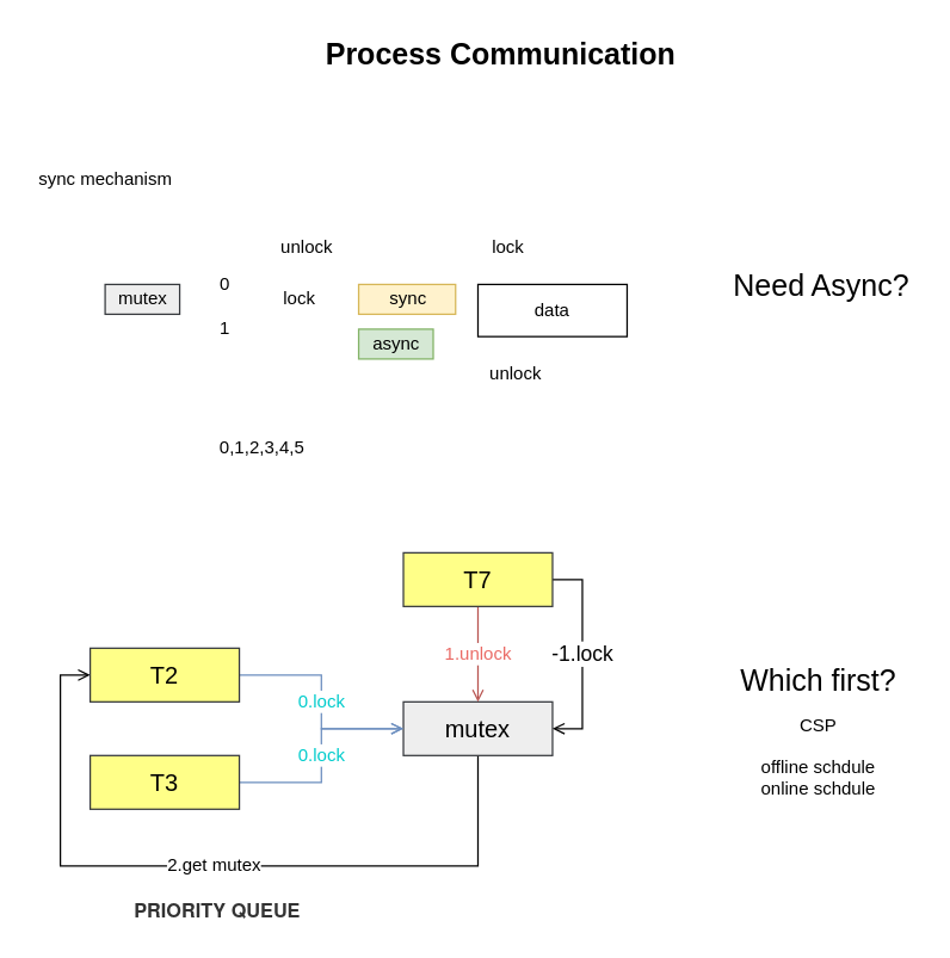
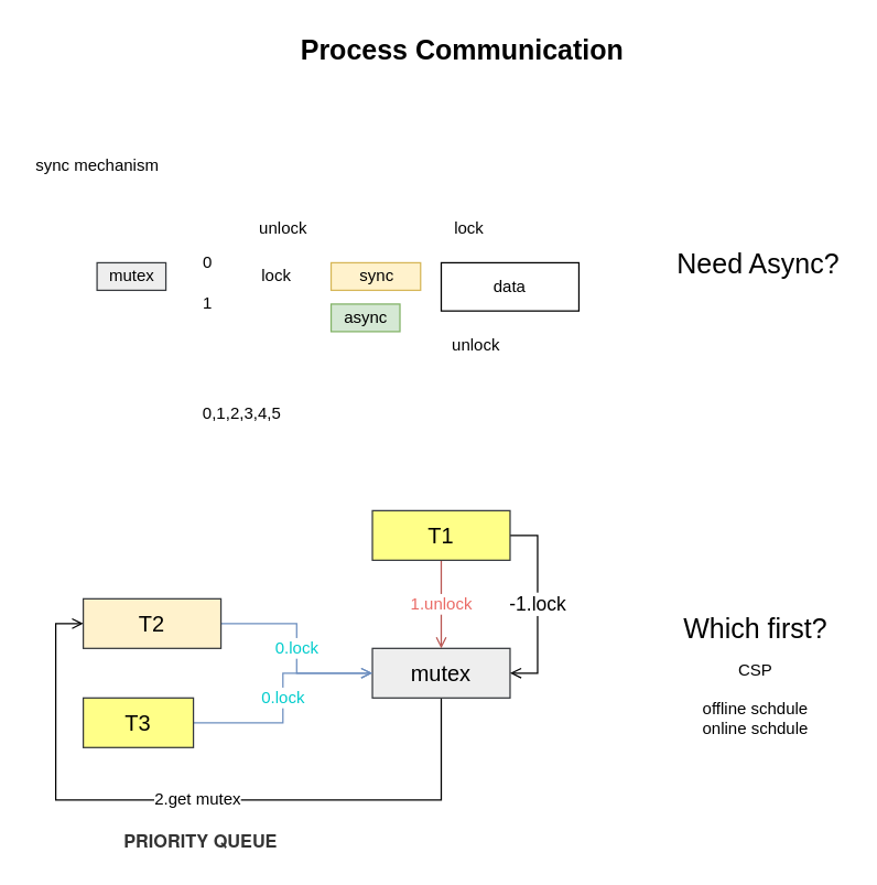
  <mxCell id="0" />
  <mxCell id="1" parent="0" />
  <mxCell id="2" value="data" style="rounded=0;whiteSpace=wrap;html=1;" vertex="1" parent="1"><mxGeometry x="320" y="190" width="100" height="35" as="geometry" /></mxCell>
  <mxCell id="3" value="mutex" style="text;html=1;align=center;verticalAlign=middle;resizable=0;points=[];autosize=1;fillColor=#eeeeee;strokeColor=#36393d;" vertex="1" parent="1"><mxGeometry x="70" y="190" width="50" height="20" as="geometry" /></mxCell>
  <mxCell id="4" value="unlock" style="text;html=1;align=center;verticalAlign=middle;resizable=0;points=[];autosize=1;" vertex="1" parent="1"><mxGeometry x="320" y="240" width="50" height="20" as="geometry" /></mxCell>
  <mxCell id="5" value="lock" style="text;html=1;align=center;verticalAlign=middle;resizable=0;points=[];autosize=1;" vertex="1" parent="1"><mxGeometry x="320" y="155" width="40" height="20" as="geometry" /></mxCell>
  <mxCell id="6" value="0" style="text;html=1;align=center;verticalAlign=middle;resizable=0;points=[];autosize=1;" vertex="1" parent="1"><mxGeometry x="140" y="180" width="20" height="20" as="geometry" /></mxCell>
  <mxCell id="7" value="1" style="text;html=1;align=center;verticalAlign=middle;resizable=0;points=[];autosize=1;" vertex="1" parent="1"><mxGeometry x="140" y="210" width="20" height="20" as="geometry" /></mxCell>
  <mxCell id="8" value="0,1,2,3,4,5" style="text;html=1;align=center;verticalAlign=middle;resizable=0;points=[];autosize=1;" vertex="1" parent="1"><mxGeometry x="140" y="290" width="70" height="20" as="geometry" /></mxCell>
  <mxCell id="9" value="lock" style="text;html=1;align=center;verticalAlign=middle;resizable=0;points=[];autosize=1;" vertex="1" parent="1"><mxGeometry x="180" y="190" width="40" height="20" as="geometry" /></mxCell>
  <mxCell id="10" value="unlock" style="text;html=1;align=center;verticalAlign=middle;resizable=0;points=[];autosize=1;" vertex="1" parent="1"><mxGeometry x="180" y="155" width="50" height="20" as="geometry" /></mxCell>
  <mxCell id="11" value="sync" style="text;html=1;align=center;verticalAlign=middle;resizable=0;points=[];autosize=1;fillColor=#fff2cc;strokeColor=#d6b656;" vertex="1" parent="1"><mxGeometry x="240" y="190" width="65" height="20" as="geometry" /></mxCell>
  <mxCell id="12" value="async" style="text;html=1;align=center;verticalAlign=middle;resizable=0;points=[];autosize=1;fillColor=#d5e8d4;strokeColor=#82b366;" vertex="1" parent="1"><mxGeometry x="240" y="220" width="50" height="20" as="geometry" /></mxCell>
  <mxCell id="13" value="Process Communication" style="text;html=1;align=center;verticalAlign=middle;resizable=0;points=[];autosize=1;fontSize=20;fontStyle=1" vertex="1" parent="1"><mxGeometry x="210" y="20" width="250" height="30" as="geometry" /></mxCell>
  <mxCell id="14" value="Need Async?" style="text;html=1;align=center;verticalAlign=middle;resizable=0;points=[];autosize=1;fontSize=20;" vertex="1" parent="1"><mxGeometry x="485" y="175" width="130" height="30" as="geometry" /></mxCell>
  <mxCell id="15" value="2.get mutex" style="edgeStyle=orthogonalEdgeStyle;rounded=0;orthogonalLoop=1;jettySize=auto;html=1;exitX=0.5;exitY=1;exitDx=0;exitDy=0;entryX=0;entryY=0.5;entryDx=0;entryDy=0;endArrow=open;endFill=0;fontSize=12;" edge="1" parent="1" source="16" target="18"><mxGeometry relative="1" as="geometry"><Array as="points"><mxPoint x="320" y="580" /><mxPoint x="40" y="580" /><mxPoint x="40" y="452" /></Array></mxGeometry></mxCell>
  <mxCell id="16" value="mutex" style="rounded=0;whiteSpace=wrap;html=1;sketch=0;fontSize=16;fillColor=#eeeeee;strokeColor=#36393d;" vertex="1" parent="1"><mxGeometry x="270" y="470" width="100" height="36" as="geometry" /></mxCell>
  <mxCell id="17" value="&lt;font color=&quot;#00cccc&quot;&gt;0.lock&lt;/font&gt;" style="edgeStyle=orthogonalEdgeStyle;rounded=0;orthogonalLoop=1;jettySize=auto;html=1;exitX=1;exitY=0.5;exitDx=0;exitDy=0;entryX=0;entryY=0.5;entryDx=0;entryDy=0;endArrow=open;endFill=0;fontSize=12;fillColor=#dae8fc;strokeColor=#6c8ebf;" edge="1" parent="1" source="18" target="16"><mxGeometry relative="1" as="geometry" /></mxCell>
- <mxCell id="18" value="T2" style="rounded=0;whiteSpace=wrap;html=1;sketch=0;fontSize=16;fillColor=#ffff88;strokeColor=#36393d;" vertex="1" parent="1"><mxGeometry x="60" y="434" width="100" height="36" as="geometry" /></mxCell>
+ <mxCell id="18" value="T2" style="rounded=0;whiteSpace=wrap;html=1;sketch=0;fontSize=16;fillColor=#fff2cc;strokeColor=#36393d;" vertex="1" parent="1"><mxGeometry x="60" y="434" width="100" height="36" as="geometry" /></mxCell>
  <mxCell id="19" value="&lt;font color=&quot;#ea6b66&quot;&gt;1.unlock&lt;/font&gt;" style="edgeStyle=orthogonalEdgeStyle;rounded=0;orthogonalLoop=1;jettySize=auto;html=1;exitX=0.5;exitY=1;exitDx=0;exitDy=0;entryX=0.5;entryY=0;entryDx=0;entryDy=0;endArrow=open;endFill=0;fontSize=12;fillColor=#f8cecc;strokeColor=#b85450;" edge="1" parent="1" source="21" target="16"><mxGeometry relative="1" as="geometry" /></mxCell>
  <mxCell id="20" value="-1.lock" style="edgeStyle=orthogonalEdgeStyle;rounded=0;orthogonalLoop=1;jettySize=auto;html=1;exitX=1;exitY=0.5;exitDx=0;exitDy=0;entryX=1;entryY=0.5;entryDx=0;entryDy=0;endArrow=open;endFill=0;fontSize=14;" edge="1" parent="1" source="21" target="16"><mxGeometry relative="1" as="geometry" /></mxCell>
- <mxCell id="21" value="T7" style="rounded=0;whiteSpace=wrap;html=1;sketch=0;fontSize=16;fillColor=#ffff88;strokeColor=#36393d;" vertex="1" parent="1"><mxGeometry x="270" y="370" width="100" height="36" as="geometry" /></mxCell>
+ <mxCell id="21" value="T1" style="rounded=0;whiteSpace=wrap;html=1;sketch=0;fontSize=16;fillColor=#ffff88;strokeColor=#36393d;" vertex="1" parent="1"><mxGeometry x="270" y="370" width="100" height="36" as="geometry" /></mxCell>
  <mxCell id="22" value="&lt;font color=&quot;#00cccc&quot;&gt;0.lock&lt;/font&gt;" style="edgeStyle=orthogonalEdgeStyle;rounded=0;orthogonalLoop=1;jettySize=auto;html=1;exitX=1;exitY=0.5;exitDx=0;exitDy=0;entryX=0;entryY=0.5;entryDx=0;entryDy=0;endArrow=open;endFill=0;fontSize=12;fillColor=#dae8fc;strokeColor=#6c8ebf;" edge="1" parent="1" source="23" target="16"><mxGeometry relative="1" as="geometry" /></mxCell>
- <mxCell id="23" value="T3" style="rounded=0;whiteSpace=wrap;html=1;sketch=0;fontSize=16;fillColor=#ffff88;strokeColor=#36393d;" vertex="1" parent="1"><mxGeometry x="60" y="506" width="100" height="36" as="geometry" /></mxCell>
+ <mxCell id="23" value="T3" style="rounded=0;whiteSpace=wrap;html=1;sketch=0;fontSize=16;fillColor=#ffff88;strokeColor=#36393d;" vertex="1" parent="1"><mxGeometry x="60" y="506" width="80" height="36" as="geometry" /></mxCell>
  <mxCell id="24" value="Which first?" style="text;html=1;align=center;verticalAlign=middle;resizable=0;points=[];autosize=1;fontSize=20;" vertex="1" parent="1"><mxGeometry x="487.5" y="440" width="120" height="30" as="geometry" /></mxCell>
  <mxCell id="25" value="CSP" style="text;html=1;align=center;verticalAlign=middle;resizable=0;points=[];autosize=1;fontSize=12;" vertex="1" parent="1"><mxGeometry x="527.5" y="476" width="40" height="20" as="geometry" /></mxCell>
  <mxCell id="26" value="offline schdule&lt;br&gt;online schdule" style="text;html=1;align=center;verticalAlign=middle;resizable=0;points=[];autosize=1;fontSize=12;" vertex="1" parent="1"><mxGeometry x="502.5" y="506" width="90" height="30" as="geometry" /></mxCell>
  <mxCell id="27" value="&lt;div style=&quot;text-align: left&quot;&gt;&lt;span&gt;&lt;font color=&quot;#333333&quot; face=&quot;Helvetica Neue, Helvetica, Arial, Hiragino Sans GB, Hiragino Sans GB W3, Microsoft YaHei UI, Microsoft YaHei, sans-serif&quot;&gt;&lt;span style=&quot;font-size: 13px&quot;&gt;PRIORITY QUEUE&lt;/span&gt;&lt;/font&gt;&lt;/span&gt;&lt;/div&gt;" style="text;html=1;align=center;verticalAlign=middle;resizable=0;points=[];autosize=1;fontSize=12;fontStyle=1" vertex="1" parent="1"><mxGeometry x="80" y="600" width="130" height="20" as="geometry" /></mxCell>
  <mxCell id="28" value="sync mechanism" style="text;html=1;align=center;verticalAlign=middle;resizable=0;points=[];autosize=1;fontSize=12;" vertex="1" parent="1"><mxGeometry x="20" y="110" width="100" height="20" as="geometry" /></mxCell>
